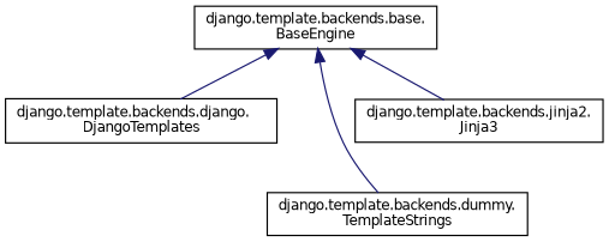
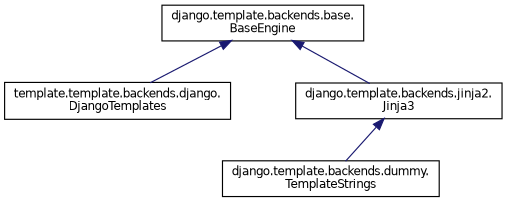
  digraph {
    rankdir=TB
    node [color=black fillcolor=white fontname=Helvetica fontsize=10 shape=record style=filled]
    edge [color=midnightblue dir=back fontname=Helvetica fontsize=10 labelfontname=Helvetica labelfontsize=10 style=solid]
    n1 [height=0.2 label="django.template.backends.base.\lBaseEngine" width=0.4]
-   n2 [height=0.2 label="django.template.backends.django.\lDjangoTemplates" width=0.4]
+   n2 [height=0.2 label="template.template.backends.django.\lDjangoTemplates" width=0.4]
    n3 [height=0.2 label="django.template.backends.dummy.\lTemplateStrings" width=0.4]
    n4 [height=0.2 label="django.template.backends.jinja2.\lJinja3" width=0.4]
    n1 -> n2
-   n1 -> n3
+   n4 -> n3
    n1 -> n4
  }
